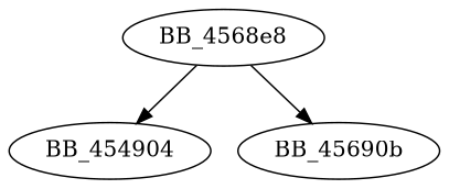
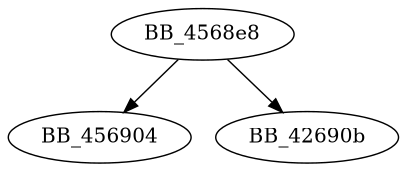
  digraph {
    BB_4568e8
-   BB_456904 [label=BB_454904]
-   BB_45690b
+   BB_456904
+   BB_45690b [label=BB_42690b]
    BB_4568e8 -> BB_456904
    BB_4568e8 -> BB_45690b
  }
